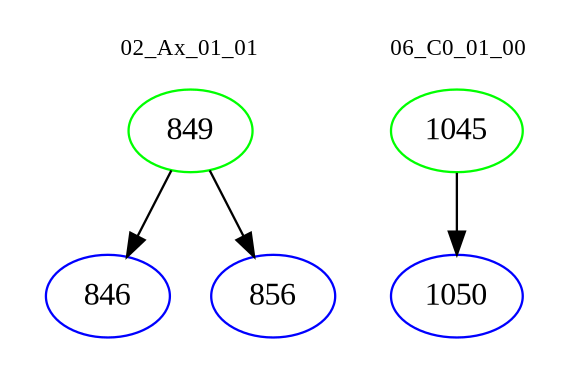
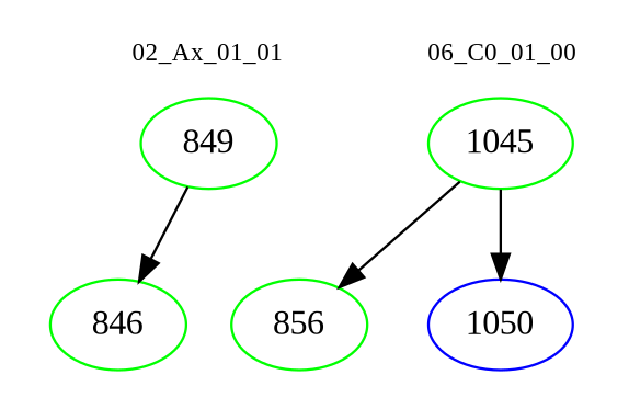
  digraph {
    fontname="Liberation Serif"
    node [color=green fontname="Liberation Serif"]
    edge [color=black fontname="Liberation Serif"]
    n1 [label=849]
-   n2 [color=blue label=846]
-   n3 [color=blue label=856]
+   n2 [label=846]
+   n3 [label=856]
    n4 [label=1045]
    n5 [color=blue label=1050]
    subgraph cluster_1 {
      color=white
      fontsize=10
      label="02_Ax_01_01"
      n1
      n2
      n3
    }
    subgraph cluster_2 {
      color=white
      fontsize=10
      label="06_C0_01_00"
      n4
      n5
    }
    n1 -> n2
-   n1 -> n3
+   n4 -> n3
    n4 -> n5
  }
